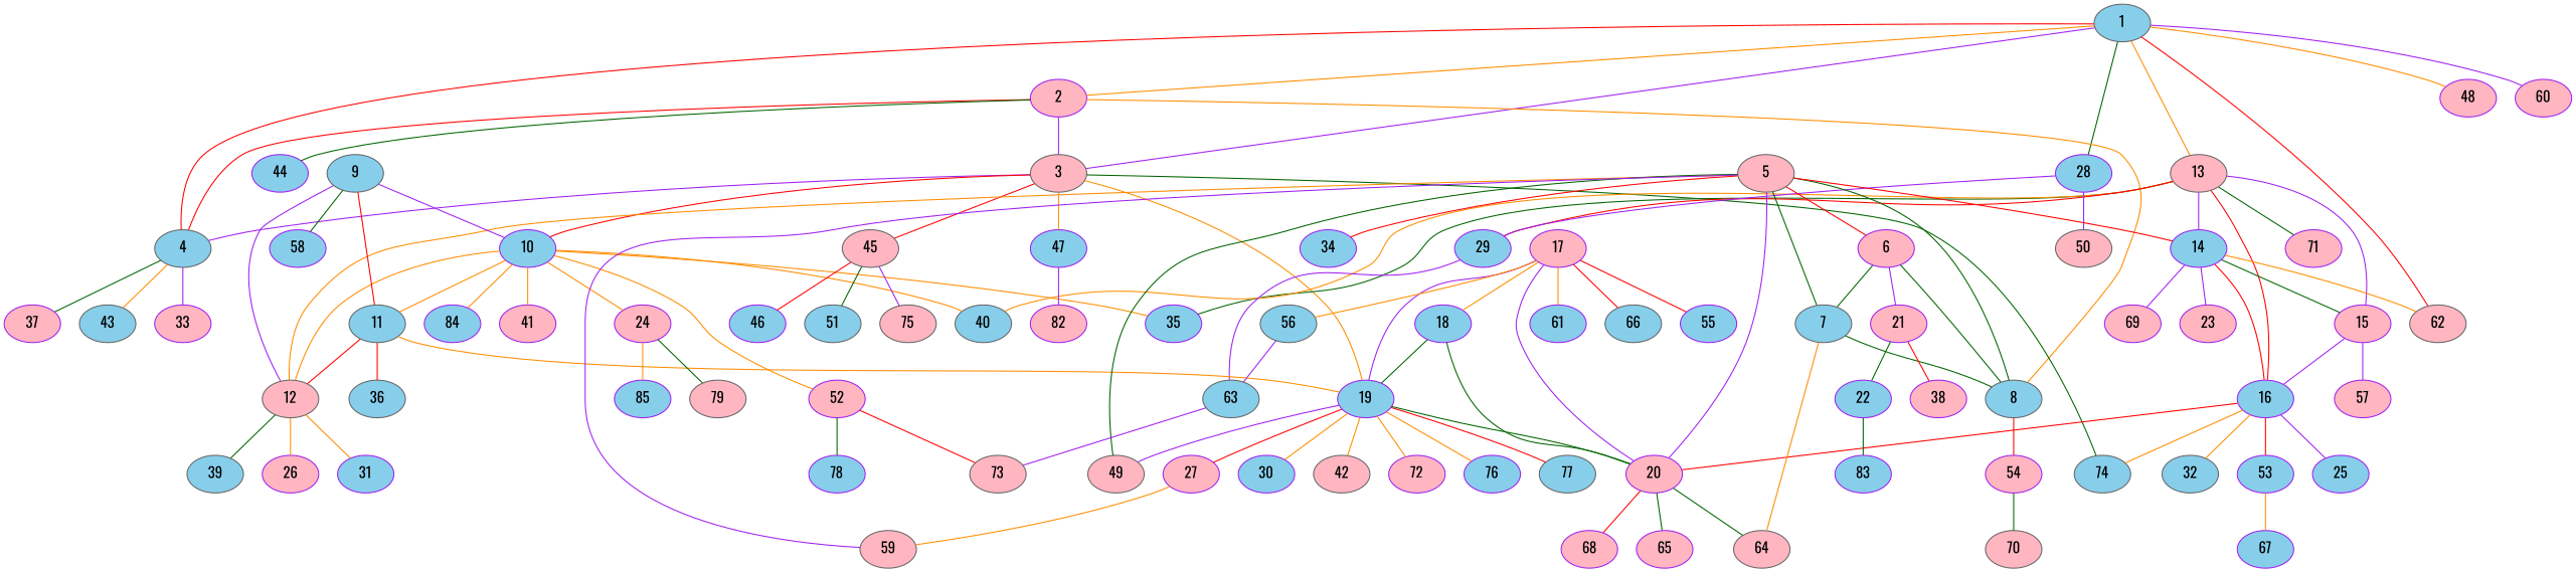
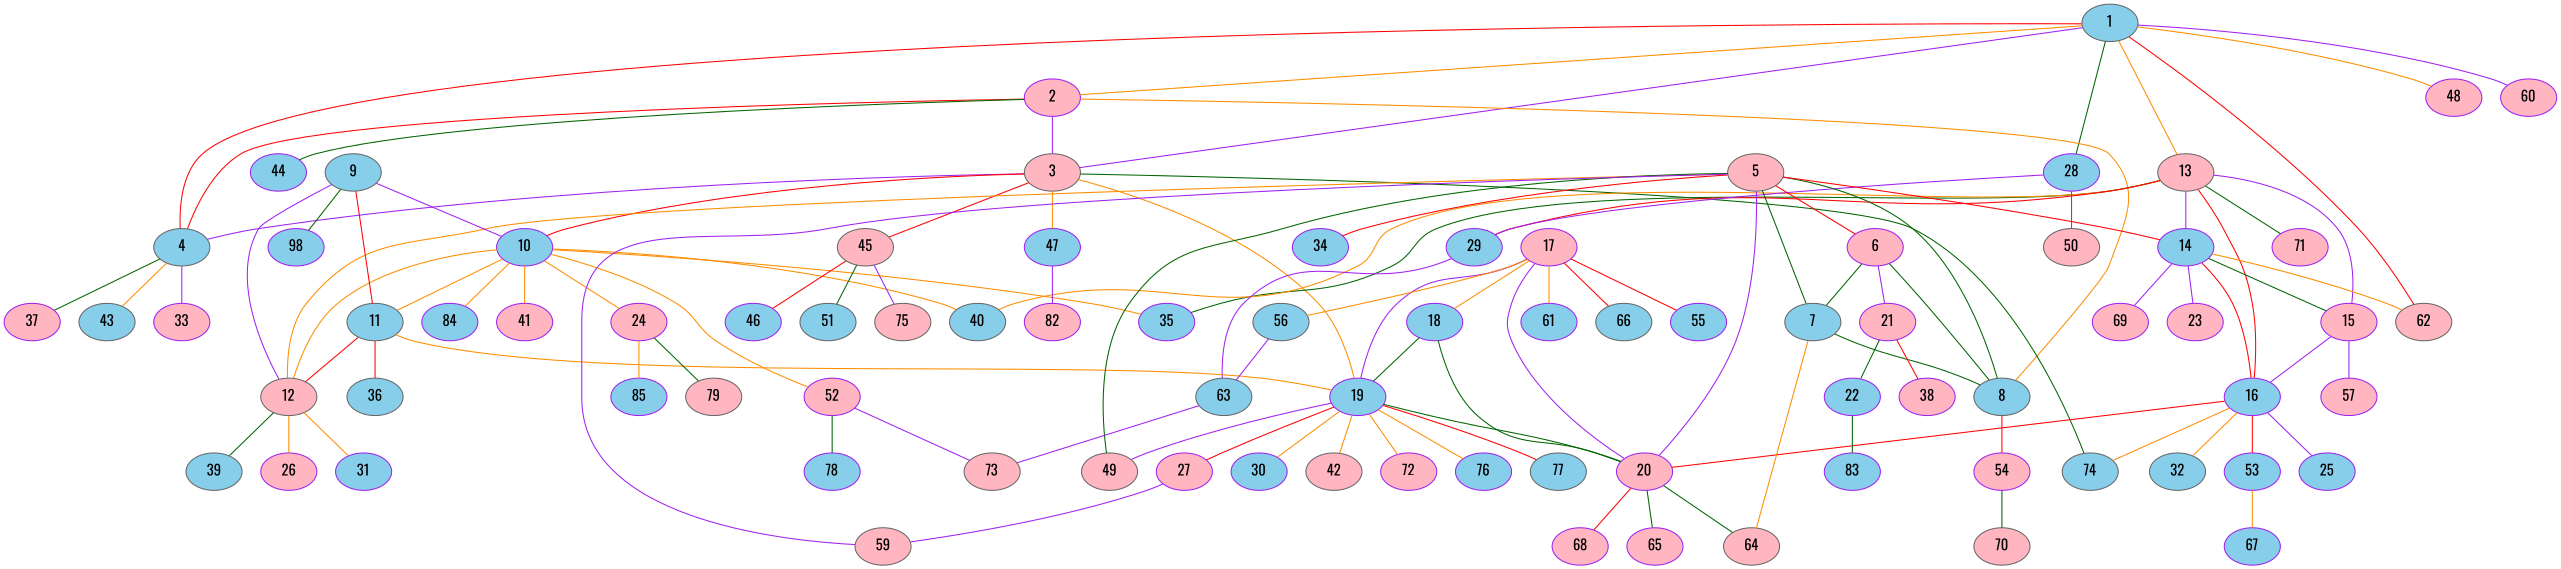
  graph {
    fontname=Oswald
    node [color=purple fillcolor=skyblue fontname=Oswald style=filled]
    edge [color=darkorange fontname=Oswald]
    1 [color=gray40]
    2 [fillcolor=lightpink]
    3 [color=gray40 fillcolor=lightpink]
    4 [color=gray40]
    13 [color=gray40 fillcolor=lightpink]
    28
    48 [fillcolor=lightpink]
    60 [fillcolor=lightpink]
    62 [color=gray40 fillcolor=lightpink]
    8 [color=gray40]
    44
    10
    19
    45 [color=gray40 fillcolor=lightpink]
    47
    74 [color=gray40]
    33 [fillcolor=lightpink]
    37 [fillcolor=lightpink]
    43 [color=gray40]
    14
    35
    40 [color=gray40]
    15 [fillcolor=lightpink]
    16
    29
    71 [fillcolor=lightpink]
    50 [color=gray40 fillcolor=lightpink]
    54 [fillcolor=lightpink]
    12 [color=gray40 fillcolor=lightpink]
    11 [color=gray40]
    24 [fillcolor=lightpink]
    41 [fillcolor=lightpink]
    52 [fillcolor=lightpink]
    84
    20 [fillcolor=lightpink]
    49 [color=gray40 fillcolor=lightpink]
    27 [fillcolor=lightpink]
    30
    42 [color=gray40 fillcolor=lightpink]
    72 [fillcolor=lightpink]
    76
    77 [color=gray40]
    46
    51 [color=gray40]
    75 [color=gray40 fillcolor=lightpink]
    82 [fillcolor=lightpink]
    5 [color=gray40 fillcolor=lightpink]
    6 [fillcolor=lightpink]
    7 [color=gray40]
    34
    59 [color=gray40 fillcolor=lightpink]
    21 [fillcolor=lightpink]
    64 [color=gray40 fillcolor=lightpink]
    26 [fillcolor=lightpink]
    31
    39 [color=gray40]
    23 [fillcolor=lightpink]
    69 [fillcolor=lightpink]
    65 [fillcolor=lightpink]
    68 [fillcolor=lightpink]
    22
    38 [fillcolor=lightpink]
    70 [color=gray40 fillcolor=lightpink]
    9 [color=gray40]
-   58
+   58 [label=98]
    36 [color=gray40]
    79 [color=gray40 fillcolor=lightpink]
    85
    73 [color=gray40 fillcolor=lightpink]
    78
    57 [fillcolor=lightpink]
    25
    32 [color=gray40]
    53
    63 [color=gray40]
    67
    17 [fillcolor=lightpink]
    18
    55
    56 [color=gray40]
    61
    66 [color=gray40]
    83
    1 -- 2
    1 -- 3 [color=purple]
    1 -- 4 [color=red]
    1 -- 13
    1 -- 28 [color=darkgreen]
    1 -- 48
    1 -- 60 [color=purple]
    1 -- 62 [color=red]
    2 -- 3 [color=purple]
    2 -- 4 [color=red]
    2 -- 8
    2 -- 44 [color=darkgreen]
    3 -- 4 [color=purple]
    3 -- 10 [color=red]
    3 -- 19
    3 -- 45 [color=red]
    3 -- 47
    3 -- 74 [color=darkgreen]
    4 -- 33 [color=purple]
    4 -- 37 [color=darkgreen]
    4 -- 43
    13 -- 14 [color=purple]
    13 -- 35 [color=darkgreen]
    13 -- 40
    13 -- 15 [color=purple]
    13 -- 16 [color=red]
    13 -- 29 [color=red]
    13 -- 71 [color=darkgreen]
    28 -- 29 [color=purple]
    28 -- 50 [color=purple]
    8 -- 54 [color=red]
    10 -- 35
    10 -- 40
    10 -- 12
    10 -- 11
    10 -- 24
    10 -- 41
    10 -- 52
    10 -- 84
    19 -- 20 [color=darkgreen]
    19 -- 49 [color=purple]
    19 -- 27 [color=red]
    19 -- 30
    19 -- 42
    19 -- 72
    19 -- 76
    19 -- 77 [color=red]
    45 -- 46 [color=red]
    45 -- 51 [color=darkgreen]
    45 -- 75 [color=purple]
    47 -- 82 [color=purple]
    14 -- 62
    14 -- 15 [color=darkgreen]
    14 -- 16 [color=red]
    14 -- 23 [color=purple]
    14 -- 69 [color=purple]
    15 -- 16 [color=purple]
    15 -- 57 [color=purple]
    16 -- 74
    16 -- 20 [color=red]
    16 -- 25 [color=purple]
    16 -- 32
    16 -- 53 [color=red]
    29 -- 63 [color=purple]
    54 -- 70 [color=darkgreen]
    12 -- 26
    12 -- 31
    12 -- 39 [color=darkgreen]
    11 -- 19
    11 -- 12 [color=red]
    11 -- 36 [color=red]
    24 -- 79 [color=darkgreen]
    24 -- 85
-   52 -- 73 [color=red]
+   52 -- 73 [color=purple]
    52 -- 78 [color=darkgreen]
    20 -- 64 [color=darkgreen]
    20 -- 65 [color=darkgreen]
    20 -- 68 [color=red]
-   27 -- 59
+   27 -- 59 [color=purple]
    5 -- 8 [color=darkgreen]
    5 -- 14 [color=red]
    5 -- 12
    5 -- 20 [color=purple]
    5 -- 49 [color=darkgreen]
    5 -- 6 [color=red]
    5 -- 7 [color=darkgreen]
    5 -- 34 [color=red]
    5 -- 59 [color=purple]
    6 -- 8 [color=darkgreen]
    6 -- 7 [color=darkgreen]
    6 -- 21 [color=purple]
    7 -- 8 [color=darkgreen]
    7 -- 64
    21 -- 22 [color=darkgreen]
    21 -- 38 [color=red]
    22 -- 83 [color=darkgreen]
    9 -- 10 [color=purple]
    9 -- 12 [color=purple]
    9 -- 11 [color=red]
    9 -- 58 [color=darkgreen]
    53 -- 67
    63 -- 73 [color=purple]
    17 -- 19 [color=purple]
    17 -- 20 [color=purple]
    17 -- 18
    17 -- 55 [color=red]
    17 -- 56
    17 -- 61
    17 -- 66 [color=red]
    18 -- 19 [color=darkgreen]
    18 -- 20 [color=darkgreen]
    56 -- 63 [color=purple]
  }
